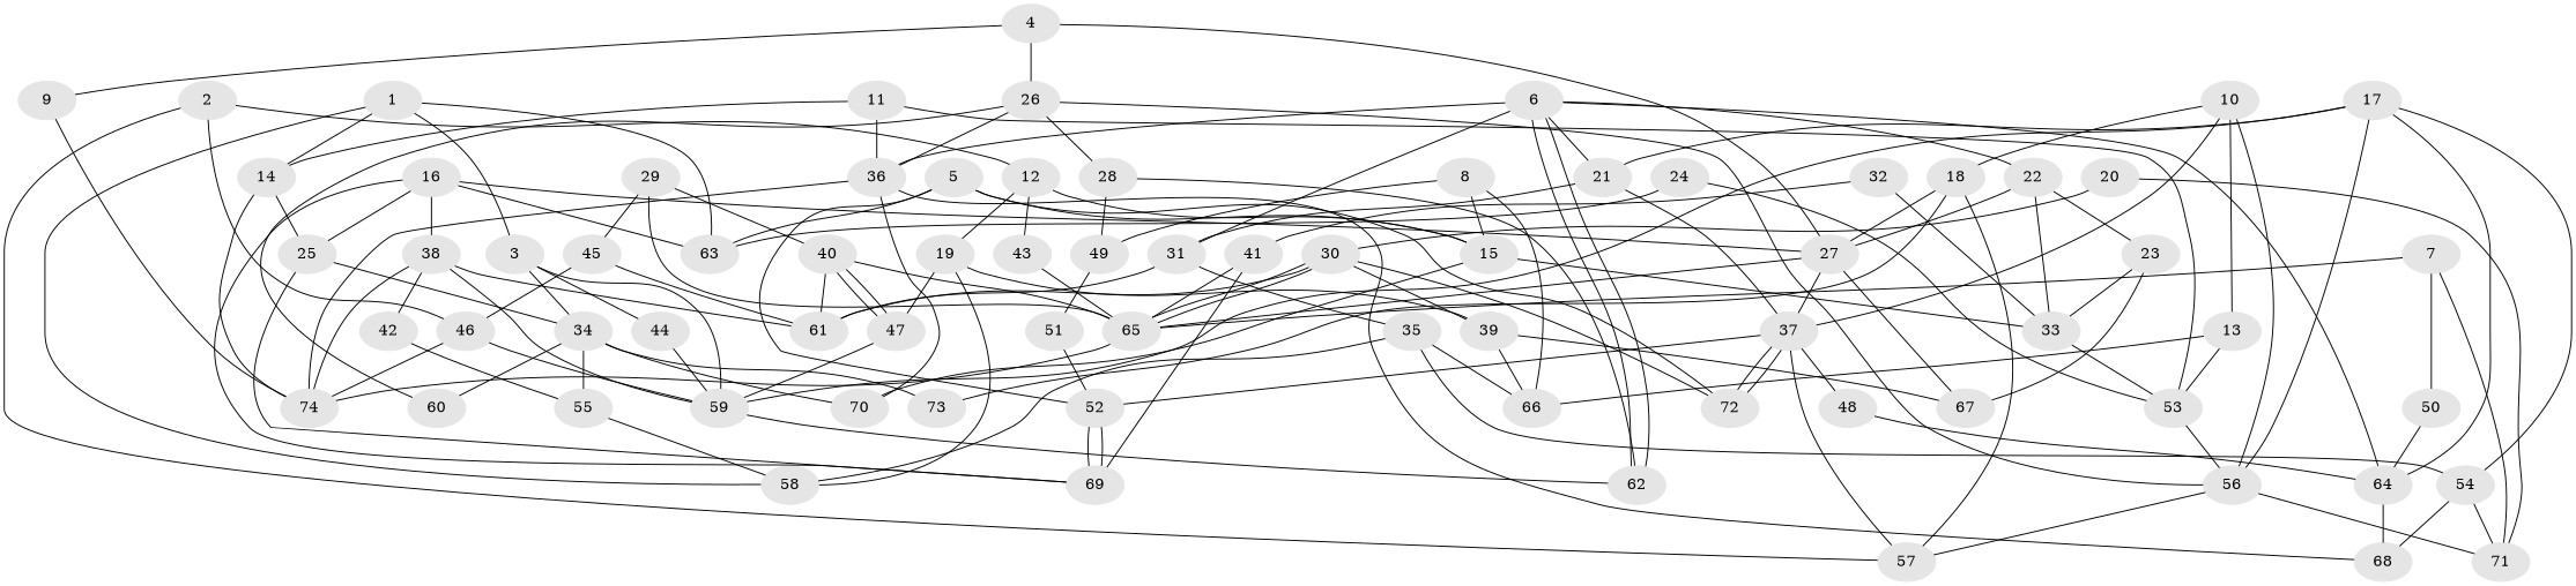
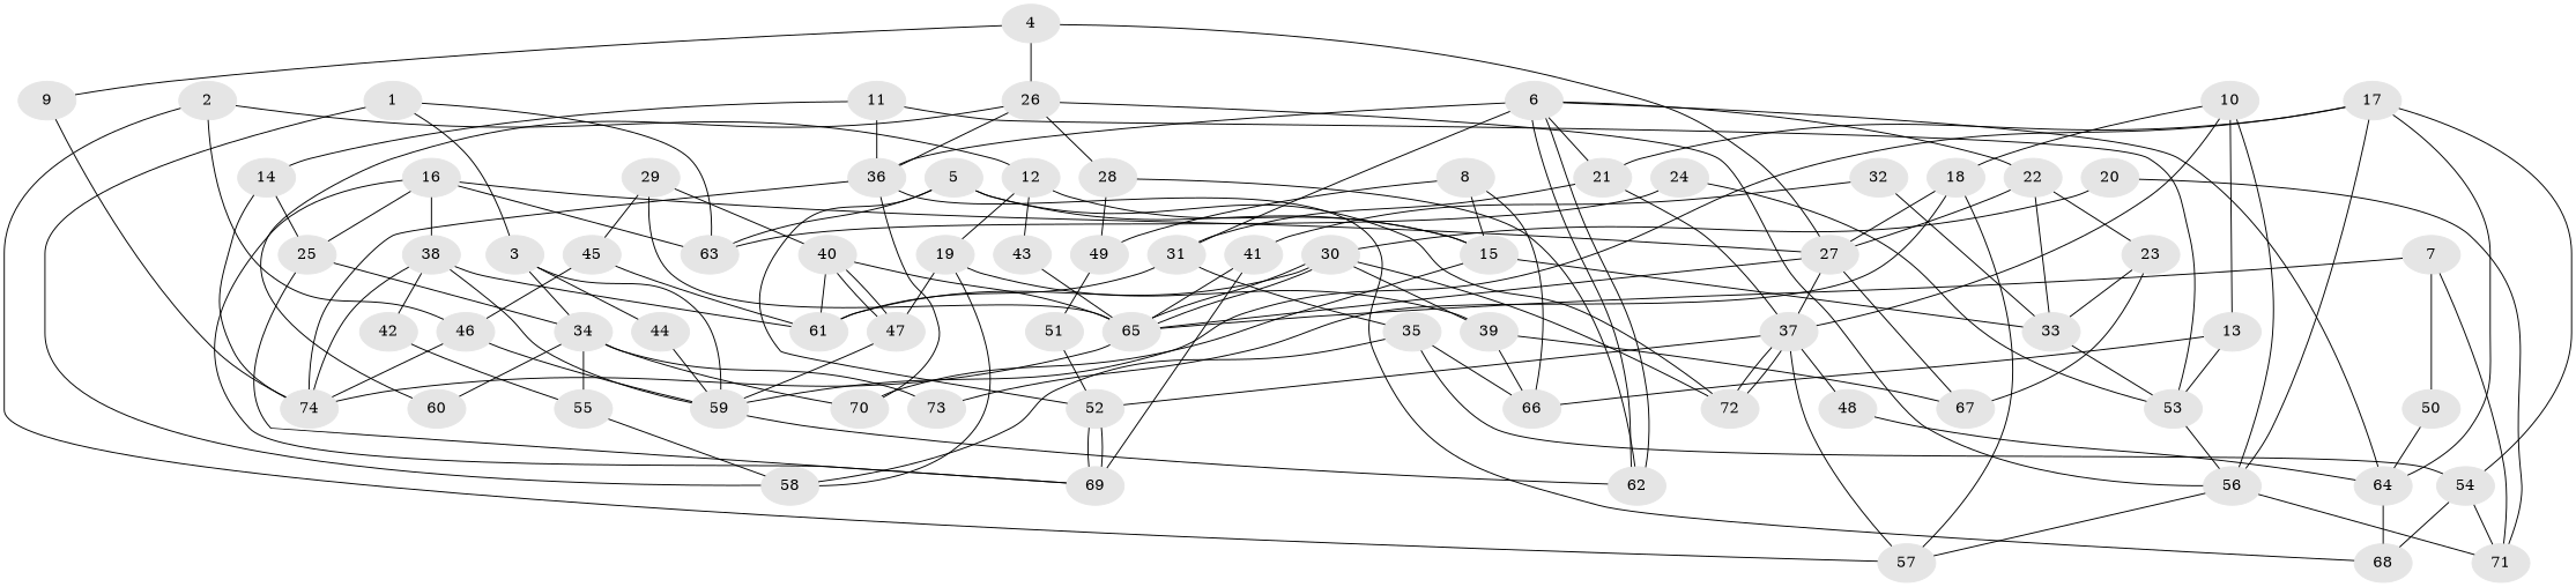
  graph {
    node [color=gray90 style=filled]
    1
    3
    14
    58
    63
    34
    44
    59
    74
    25
    2
    12
    46
    57
    15
    19
    43
    70
    73
    60
    55
    62
    4
    9
    26
    27
    36
    56
    28
    65
    37
    67
    5
    52
    72
    33
    69
    6
    21
    22
    31
    64
    23
    61
    35
    68
    7
    50
    71
    8
    49
    66
    51
    10
    13
    18
    53
    48
    11
    39
    47
    16
    38
    42
    17
    54
    20
    30
    24
    29
    40
    45
    32
    41
    1 -- 3
-   1 -- 14
    1 -- 58
    1 -- 63
    3 -- 34
    3 -- 44
    3 -- 59
    14 -- 74
    14 -- 25
    34 -- 70
    34 -- 73
    34 -- 60
    34 -- 55
    44 -- 59
    59 -- 62
    25 -- 34
    25 -- 69
    2 -- 12
    2 -- 46
    2 -- 57
    12 -- 15
    12 -- 19
    12 -- 43
    46 -- 59
    46 -- 74
    15 -- 70
    15 -- 33
    19 -- 58
    19 -- 39
    19 -- 47
    43 -- 65
    55 -- 58
    4 -- 9
    4 -- 26
    4 -- 27
    9 -- 74
    26 -- 60
    26 -- 36
    26 -- 56
    26 -- 28
    27 -- 65
    27 -- 37
    27 -- 67
    36 -- 74
    36 -- 70
    36 -- 68
    56 -- 57
    56 -- 71
    28 -- 62
    28 -- 49
    65 -- 74
    37 -- 57
    37 -- 52
    37 -- 72
    37 -- 72
    37 -- 48
    5 -- 63
    5 -- 15
    5 -- 52
    5 -- 72
    52 -- 69
    52 -- 69
    33 -- 53
    6 -- 62
    6 -- 62
    6 -- 36
    6 -- 21
    6 -- 22
    6 -- 31
    6 -- 64
    21 -- 37
    21 -- 31
    22 -- 27
    22 -- 33
    22 -- 23
    31 -- 61
    31 -- 35
    64 -- 68
    23 -- 67
    23 -- 33
    35 -- 58
    35 -- 66
    35 -- 54
    7 -- 65
    7 -- 50
    7 -- 71
    50 -- 64
    8 -- 15
    8 -- 49
    8 -- 66
    49 -- 51
    51 -- 52
    10 -- 56
    10 -- 37
    10 -- 13
    10 -- 18
    13 -- 66
    13 -- 53
    18 -- 57
    18 -- 73
    18 -- 27
    53 -- 56
    48 -- 64
    11 -- 14
    11 -- 36
    11 -- 53
    39 -- 67
    39 -- 66
    47 -- 59
    16 -- 63
    16 -- 25
    16 -- 27
    16 -- 69
    16 -- 38
    38 -- 59
    38 -- 74
    38 -- 61
    38 -- 42
    42 -- 55
    17 -- 59
    17 -- 56
    17 -- 21
    17 -- 64
    17 -- 54
    54 -- 68
    54 -- 71
    20 -- 71
    20 -- 30
    30 -- 65
    30 -- 65
    30 -- 72
    30 -- 61
    30 -- 39
    24 -- 63
    24 -- 53
    29 -- 65
    29 -- 40
    29 -- 45
    40 -- 65
    40 -- 61
    40 -- 47
    40 -- 47
    45 -- 46
    45 -- 61
    32 -- 33
    32 -- 41
    41 -- 65
    41 -- 69
  }
